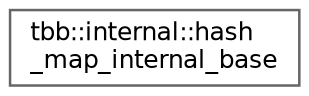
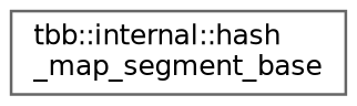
  digraph {
    rankdir=LR
-   n1 [color=grey40 fillcolor=white fontname=Helvetica fontsize=10 height=0.2 label="tbb::internal::hash\l_map_internal_base" shape=box style=filled width=0.4]
+   n1 [color=grey40 fillcolor=white fontname=Helvetica fontsize=10 height=0.2 label="tbb::internal::hash\l_map_segment_base" shape=box style=filled width=0.4]
  }
